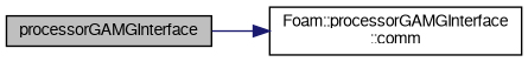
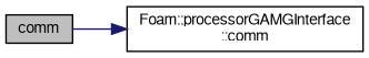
  digraph {
    rankdir=LR
    node [color=black fontname=FreeSans fontsize=10 shape=record]
-   n1 [fillcolor=grey75 fontcolor=black height=0.2 label=processorGAMGInterface style=filled width=0.4]
+   n1 [fillcolor=grey75 fontcolor=black height=0.2 label=comm style=filled width=0.4]
    n2 [height=0.2 label="Foam::processorGAMGInterface\l::comm" width=0.4]
    n1 -> n2 [color=midnightblue fontname=FreeSans fontsize=10 labelfontname=FreeSans labelfontsize=10 style=solid]
  }
